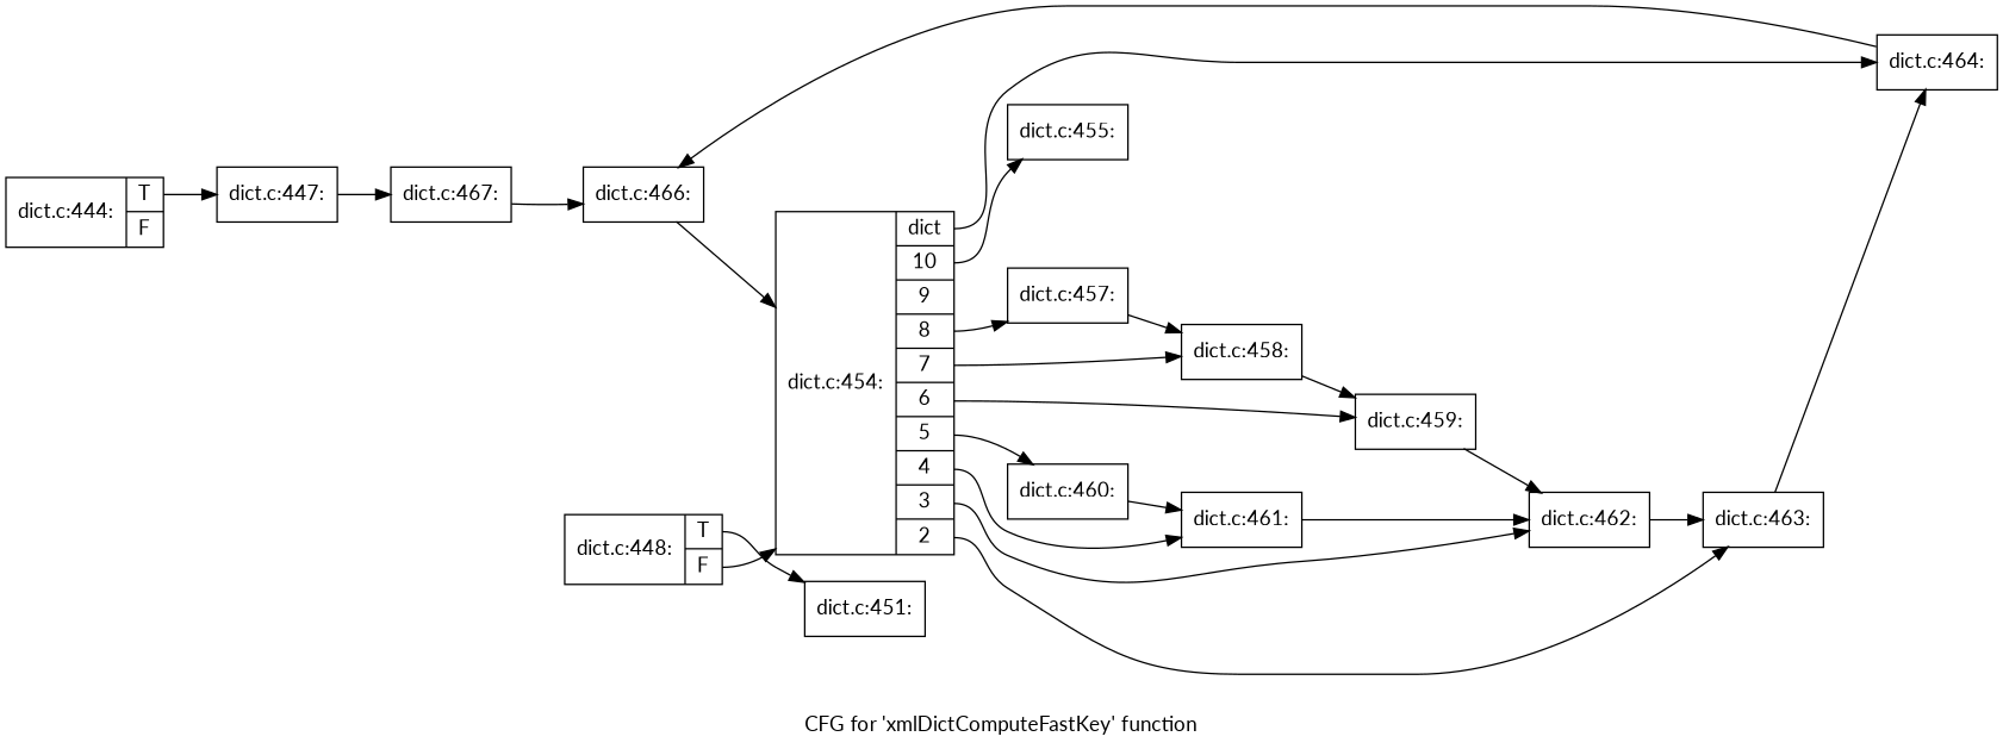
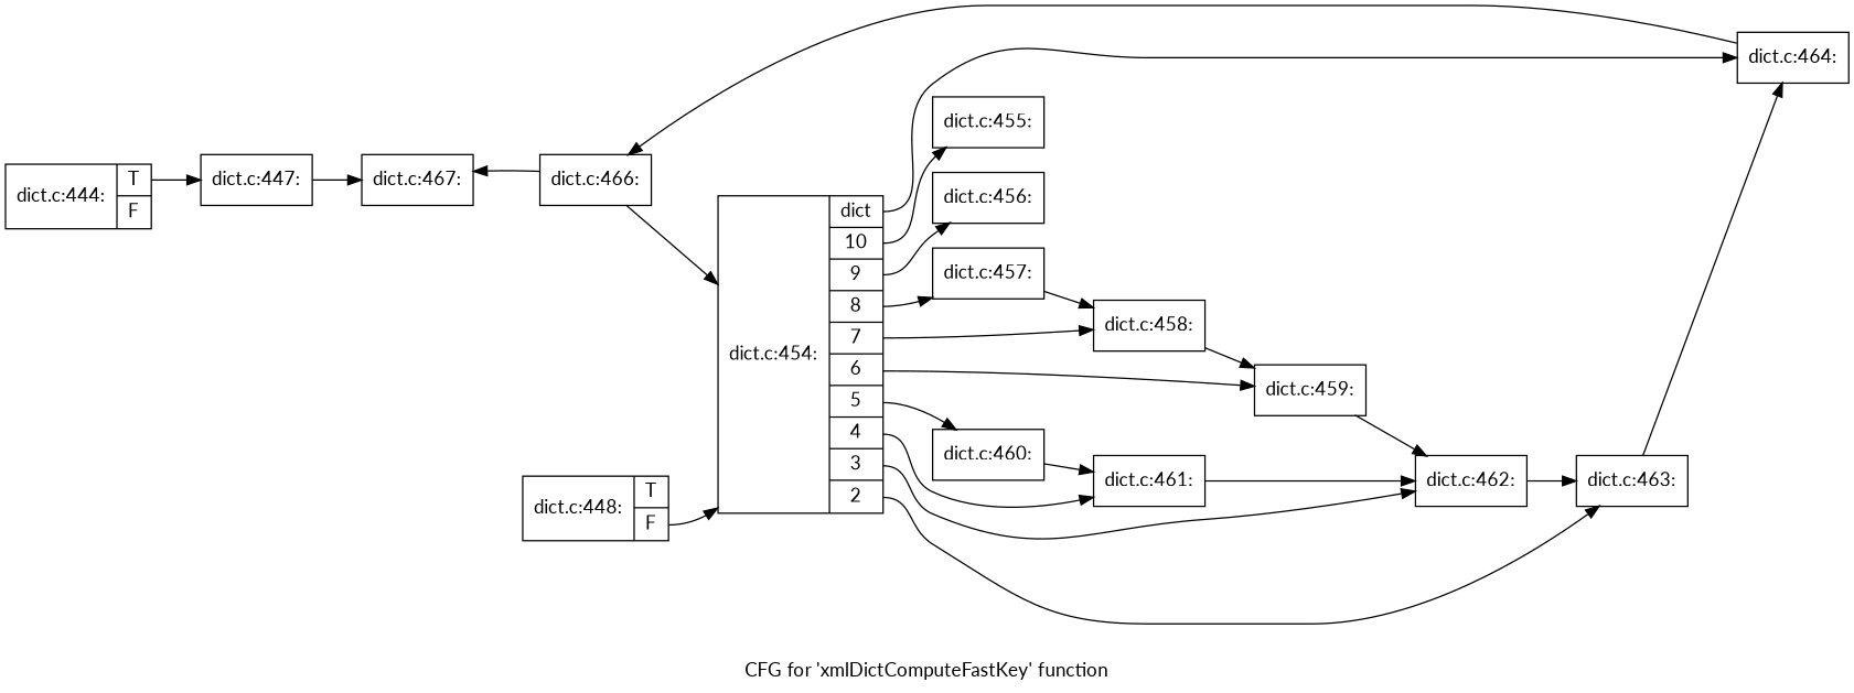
  digraph {
    fontname=Lato
    label="CFG for 'xmlDictComputeFastKey' function"
    rankdir=LR
    node [fontname=Lato shape=record]
    edge [fontname=Lato]
    n1 [label="{dict.c:444:|{<s0>T|<s1>F}}"]
    n2 [label="{dict.c:447:}"]
    n3 [label="{dict.c:467:}"]
    n4 [label="{dict.c:448:|{<s0>T|<s1>F}}"]
-   n5 [label="{dict.c:451:}"]
    n6 [label="{dict.c:454:|{<s0>dict|<s1>10|<s2>9|<s3>8|<s4>7|<s5>6|<s6>5|<s7>4|<s8>3|<s9>2}}"]
    n7 [label="{dict.c:464:}"]
    n8 [label="{dict.c:455:}"]
+   n9 [label="{dict.c:456:}"]
    n10 [label="{dict.c:457:}"]
    n11 [label="{dict.c:458:}"]
    n12 [label="{dict.c:459:}"]
    n13 [label="{dict.c:460:}"]
    n14 [label="{dict.c:461:}"]
    n15 [label="{dict.c:462:}"]
    n16 [label="{dict.c:463:}"]
    n17 [label="{dict.c:466:}"]
    n1 -> n2 [tailport=s0]
    n2 -> n3
-   n4 -> n5 [tailport=s0]
    n4 -> n6 [tailport=s1]
    n6 -> n7 [tailport=s0]
    n6 -> n8 [tailport=s1]
+   n6 -> n9 [tailport=s2]
    n6 -> n10 [tailport=s3]
    n6 -> n11 [tailport=s4]
    n6 -> n12 [tailport=s5]
    n6 -> n13 [tailport=s6]
    n6 -> n14 [tailport=s7]
    n6 -> n15 [tailport=s8]
    n6 -> n16 [tailport=s9]
    n7 -> n17
    n10 -> n11
    n11 -> n12
    n12 -> n15
    n13 -> n14
    n14 -> n15
    n15 -> n16
    n16 -> n7
-   n3 -> n17
+   n17 -> n3
    n17 -> n6
  }
